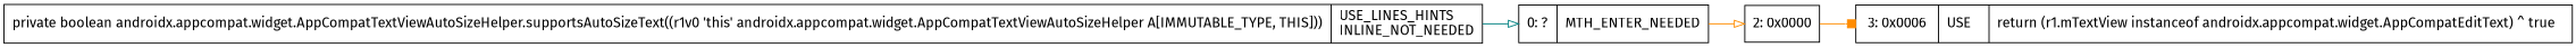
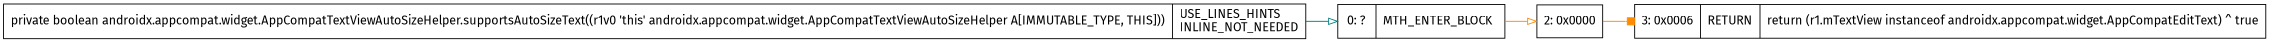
  digraph {
    fontname="Fira Sans"
    rankdir=LR
    node [fontname="Fira Sans" shape=record]
    edge [arrowhead=onormal color=darkorange fontname="Fira Sans"]
-   n1 [label="{0\:\ ?|MTH_ENTER_NEEDED\l}"]
+   n1 [label="{0\:\ ?|MTH_ENTER_BLOCK\l}"]
    n2 [label="{2\:\ 0x0000}"]
-   n3 [label="{3\:\ 0x0006|USE\l|return (r1.mTextView instanceof androidx.appcompat.widget.AppCompatEditText) ^ true\l}"]
+   n3 [label="{3\:\ 0x0006|RETURN\l|return (r1.mTextView instanceof androidx.appcompat.widget.AppCompatEditText) ^ true\l}"]
    n4 [label="{private boolean androidx.appcompat.widget.AppCompatTextViewAutoSizeHelper.supportsAutoSizeText((r1v0 'this' androidx.appcompat.widget.AppCompatTextViewAutoSizeHelper A[IMMUTABLE_TYPE, THIS]))  | USE_LINES_HINTS\lINLINE_NOT_NEEDED\l}"]
    n1 -> n2
    n2 -> n3 [arrowhead=box]
    n4 -> n1 [color=teal]
  }
